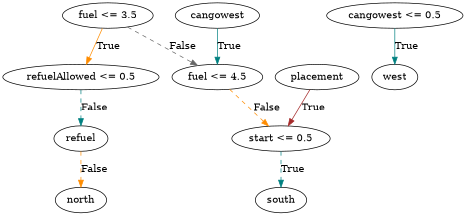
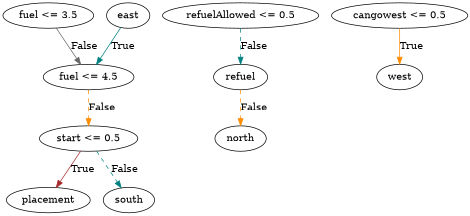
  digraph {
    edge [color=darkorange style=dashed]
    n1 [label="fuel <= 3.5"]
    n2 [label="refuelAllowed <= 0.5"]
    n3 [label="fuel <= 4.5"]
    n4 [label=refuel]
    n5 [label="start <= 0.5"]
    n6 [label="cangowest <= 0.5"]
    n7 [label=west]
    n8 [label=north]
-   n9 [label=cangowest]
+   n9 [label=east]
    n10 [label=placement]
    n11 [label=south]
-   n1 -> n2 [label=True style=""]
-   n1 -> n3 [color=gray40 label=False]
+   n1 -> n3 [color=gray40 label=False style=solid]
    n2 -> n4 [color=teal label=False]
    n3 -> n5 [label=False]
    n4 -> n8 [label=False]
-   n10 -> n5 [color=brown label=True style=""]
-   n5 -> n11 [color=teal label=True]
-   n6 -> n7 [color=teal label=True style=""]
+   n5 -> n10 [color=brown label=True style=""]
+   n5 -> n11 [color=teal label=False]
+   n6 -> n7 [label=True style=""]
    n9 -> n3 [color=teal label=True style=""]
  }
